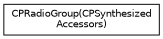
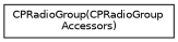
  digraph {
    rankdir=LR
-   n1 [color=black fillcolor=white fontname=Helvetica fontsize=10 height=0.2 label="CPRadioGroup(CPSynthesized\lAccessors)" shape=record style=filled width=0.4]
+   n1 [color=black fillcolor=white fontname=Helvetica fontsize=10 height=0.2 label="CPRadioGroup(CPRadioGroup\lAccessors)" shape=record style=filled width=0.4]
  }
